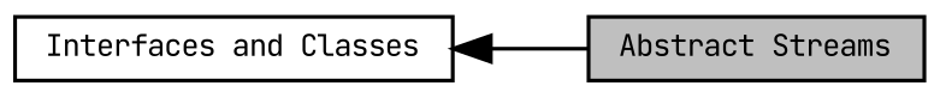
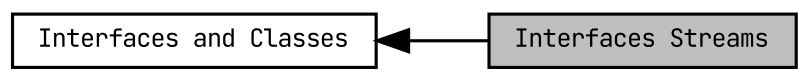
  digraph {
    rankdir=LR
    fontname="JetBrains Mono"
    node [color=black fontname="JetBrains Mono" fontsize=8 shape=record]
    n1 [height=0.2 label="Interfaces and Classes" width=0.4]
-   n2 [fillcolor=grey75 fontcolor=black height=0.2 label="Abstract Streams" style=filled width=0.4]
+   n2 [fillcolor=grey75 fontcolor=black height=0.2 label="Interfaces Streams" style=filled width=0.4]
    n1 -> n2 [dir=back fontname="JetBrains Mono" fontsize=8 labelfontname=Helvetica labelfontsize=8 shape=plaintext style=solid]
  }
